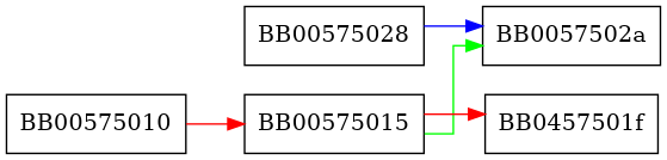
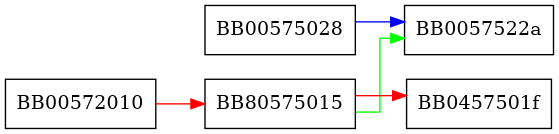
  digraph {
    rankdir=LR
    splines=ortho
    node [shape=box]
    edge [color=red]
-   BB00575010
-   BB00575015
+   BB00575010 [label=BB00572010]
+   BB00575015 [label=BB80575015]
    BB00575028
-   BB0057502a
+   BB0057502a [label=BB0057522a]
    n5 [label=BB0457501f]
    BB00575010 -> BB00575015
    BB00575015 -> BB0057502a [color=green]
    BB00575015 -> n5
    BB00575028 -> BB0057502a [color=blue]
  }
